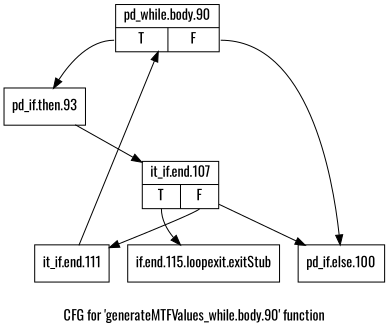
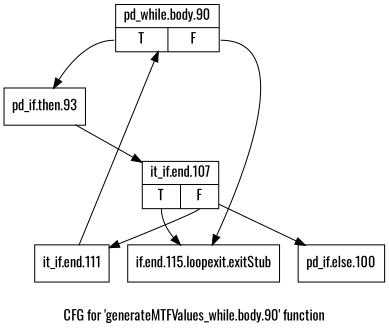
  digraph {
    fontname=Oswald
    label="CFG for 'generateMTFValues_while.body.90' function"
    node [fontname=Oswald shape=record]
    edge [fontname=Oswald]
    n1 [label="{pd_while.body.90|{<s0>T|<s1>F}}"]
    n2 [label="{pd_if.then.93}"]
    n3 [label="{pd_if.else.100}"]
    n4 [label="{it_if.end.107|{<s0>T|<s1>F}}"]
    n5 [label="{if.end.115.loopexit.exitStub}"]
    n6 [label="{it_if.end.111}"]
    n1 -> n2 [tailport=s0]
-   n1 -> n3 [tailport=s1]
+   n1 -> n5 [tailport=s1]
    n2 -> n4
    n4 -> n3
    n4 -> n5 [tailport=s0]
    n4 -> n6 [tailport=s1]
    n6 -> n1
  }
